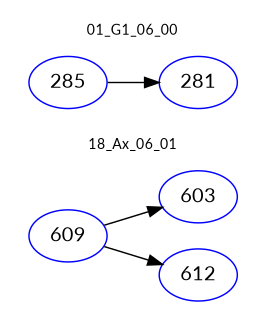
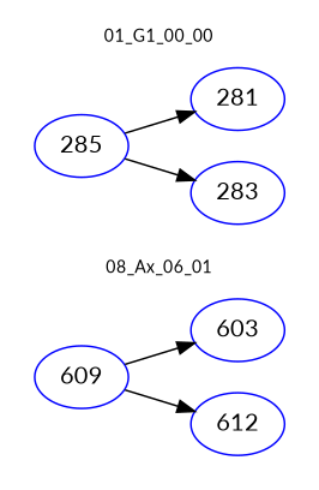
  digraph {
    fontname=Lato
    rankdir=LR
    node [color=blue fontname=Lato]
    edge [color=black fontname=Lato]
    n1 [label=612]
    n2 [label=609]
    n3 [label=603]
    n4 [label=285]
+   n5 [label=283]
    n6 [label=281]
    subgraph cluster_1 {
      color=white
      fontsize=10
-     label="18_Ax_06_01"
+     label="08_Ax_06_01"
      n1
      n2
      n3
    }
    subgraph cluster_2 {
      color=white
      fontsize=10
-     label="01_G1_06_00"
+     label="01_G1_00_00"
      n4
+     n5
      n6
    }
    n2 -> n1
    n2 -> n3
+   n4 -> n5
    n4 -> n6
  }
